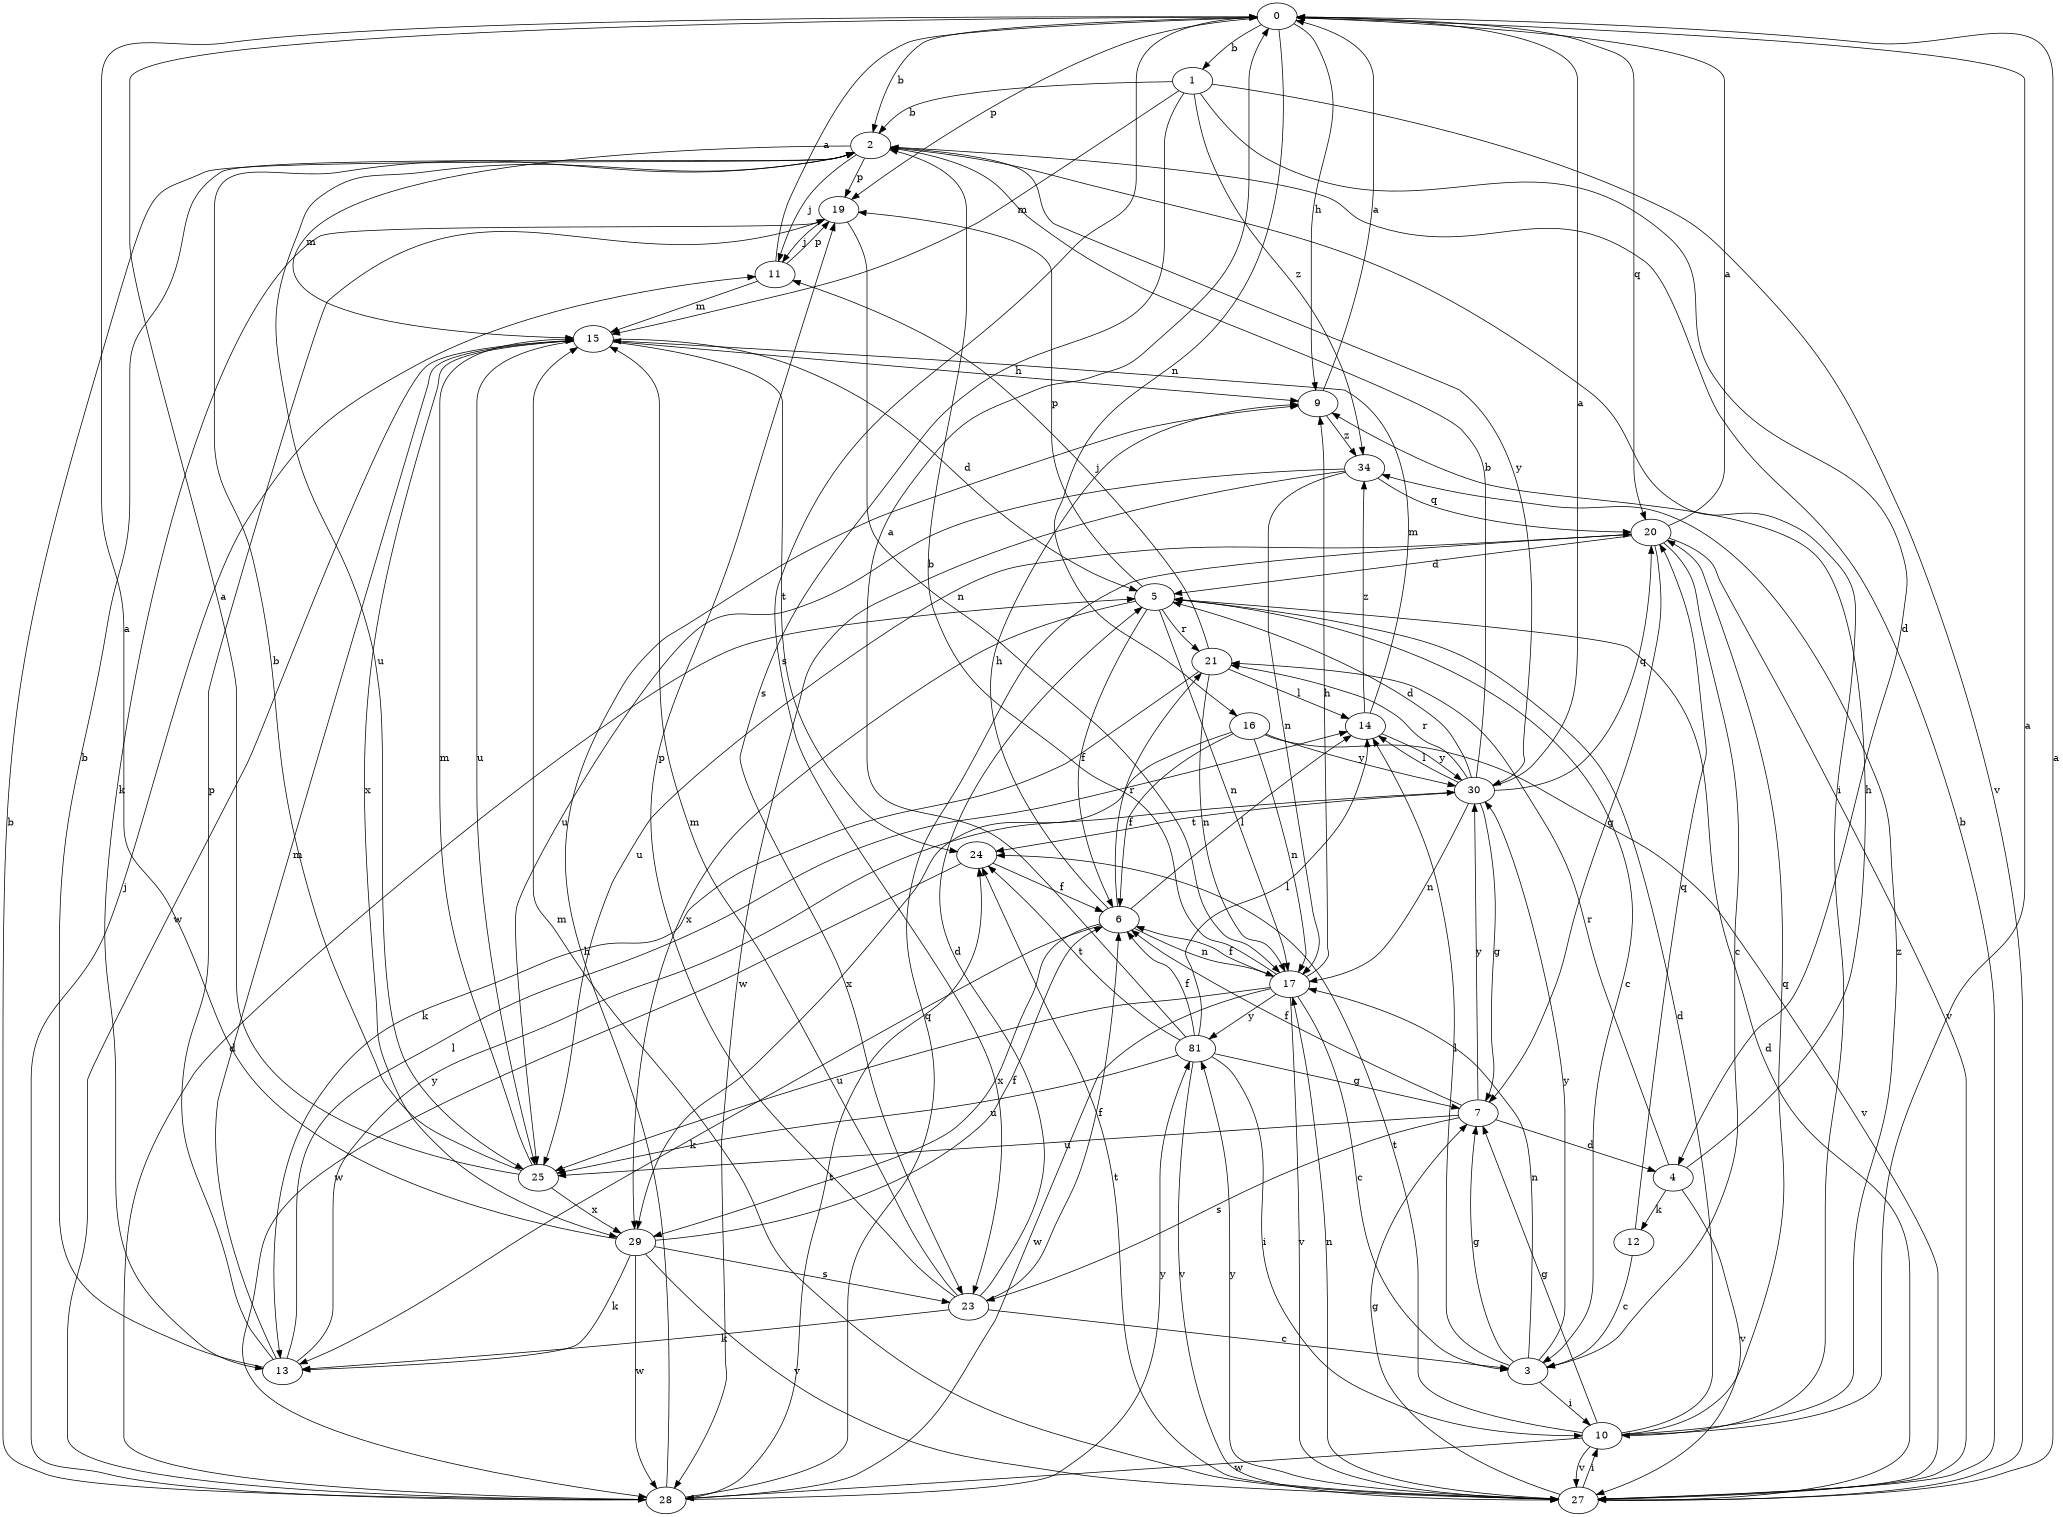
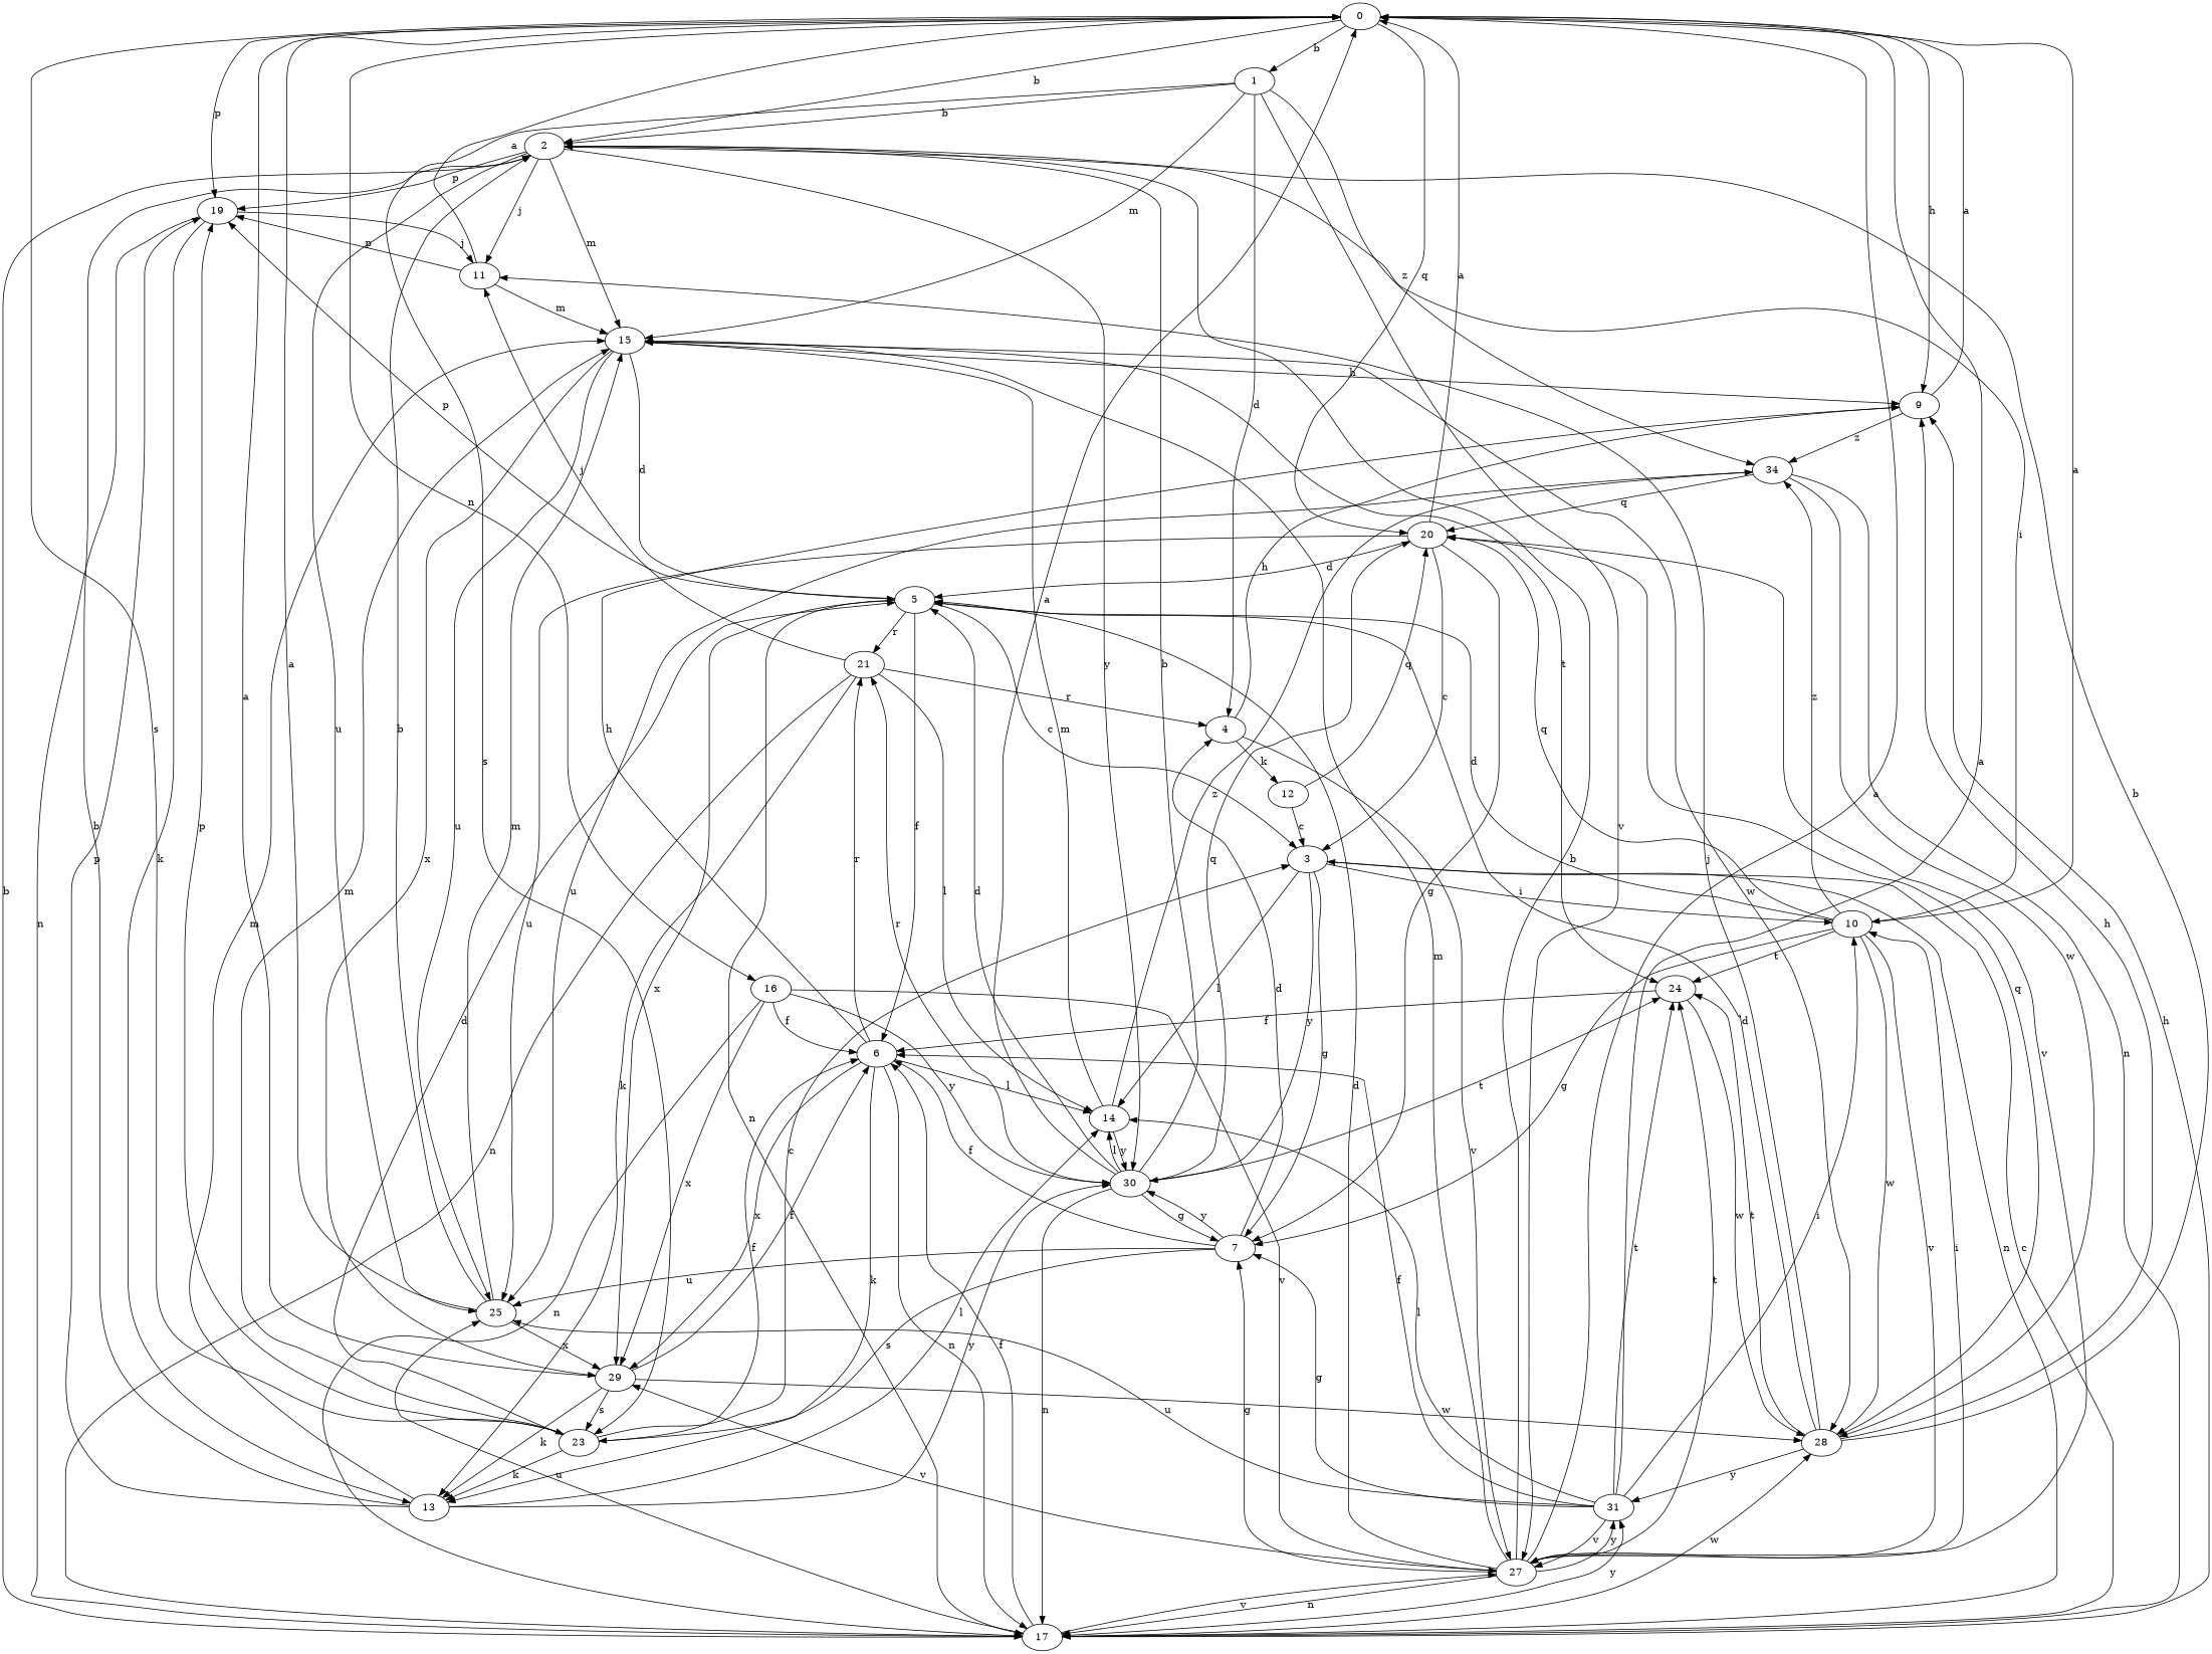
  strict digraph {
    0
    1
    2
    9
    16
    19
    20
    23
    34
    4
    15
    27
    10
    11
    25
    30
    17
    6
    29
    13
    3
    7
    5
    28
    12
    21
    24
-   31 [label=81]
+   31
    14
    0 -> 1 [label=b]
    0 -> 2 [label=b]
    0 -> 9 [label=h]
    0 -> 16 [label=n]
    0 -> 19 [label=p]
    0 -> 20 [label=q]
    0 -> 23 [label=s]
    1 -> 2 [label=b]
    1 -> 23 [label=s]
    1 -> 34 [label=z]
    1 -> 4 [label=d]
    1 -> 15 [label=m]
    1 -> 27 [label=v]
    2 -> 19 [label=p]
    2 -> 15 [label=m]
    2 -> 10 [label=i]
    2 -> 11 [label=j]
    2 -> 25 [label=u]
    2 -> 30 [label=y]
    9 -> 0 [label=a]
    9 -> 34 [label=z]
    16 -> 27 [label=v]
    16 -> 30 [label=y]
    16 -> 17 [label=n]
    16 -> 6 [label=f]
    16 -> 29 [label=x]
    19 -> 11 [label=j]
    19 -> 17 [label=n]
    19 -> 13 [label=k]
    20 -> 0 [label=a]
    20 -> 27 [label=v]
    20 -> 25 [label=u]
    20 -> 3 [label=c]
    20 -> 7 [label=g]
    20 -> 5 [label=d]
    23 -> 19 [label=p]
    23 -> 15 [label=m]
    23 -> 6 [label=f]
    23 -> 13 [label=k]
    23 -> 3 [label=c]
    23 -> 5 [label=d]
    34 -> 20 [label=q]
    34 -> 25 [label=u]
    34 -> 17 [label=n]
    34 -> 28 [label=w]
    4 -> 9 [label=h]
    4 -> 27 [label=v]
    4 -> 12 [label=k]
-   4 -> 21 [label=r]
+   21 -> 4 [label=r]
    15 -> 9 [label=h]
    15 -> 25 [label=u]
    15 -> 29 [label=x]
    15 -> 5 [label=d]
    15 -> 28 [label=w]
    15 -> 24 [label=t]
    27 -> 0 [label=a]
    27 -> 2 [label=b]
    27 -> 15 [label=m]
    27 -> 10 [label=i]
    27 -> 17 [label=n]
    27 -> 7 [label=g]
    27 -> 5 [label=d]
    27 -> 24 [label=t]
    27 -> 31 [label=y]
    10 -> 0 [label=a]
    10 -> 20 [label=q]
    10 -> 34 [label=z]
    10 -> 27 [label=v]
    10 -> 7 [label=g]
    10 -> 5 [label=d]
    10 -> 28 [label=w]
    10 -> 24 [label=t]
    11 -> 0 [label=a]
    11 -> 19 [label=p]
    11 -> 15 [label=m]
    25 -> 0 [label=a]
    25 -> 2 [label=b]
    25 -> 15 [label=m]
    25 -> 29 [label=x]
    30 -> 0 [label=a]
    30 -> 2 [label=b]
    30 -> 20 [label=q]
    30 -> 17 [label=n]
    30 -> 7 [label=g]
    30 -> 5 [label=d]
    30 -> 21 [label=r]
    30 -> 24 [label=t]
    30 -> 14 [label=l]
    17 -> 2 [label=b]
    17 -> 9 [label=h]
    17 -> 27 [label=v]
    17 -> 25 [label=u]
    17 -> 6 [label=f]
    17 -> 3 [label=c]
    17 -> 28 [label=w]
    17 -> 31 [label=y]
    6 -> 9 [label=h]
    6 -> 17 [label=n]
    6 -> 29 [label=x]
    6 -> 13 [label=k]
    6 -> 21 [label=r]
    6 -> 14 [label=l]
    29 -> 0 [label=a]
    29 -> 23 [label=s]
-   29 -> 27 [label=v]
+   27 -> 29 [label=v]
    29 -> 6 [label=f]
    29 -> 13 [label=k]
    29 -> 28 [label=w]
    13 -> 2 [label=b]
    13 -> 19 [label=p]
    13 -> 15 [label=m]
    13 -> 30 [label=y]
    13 -> 14 [label=l]
    3 -> 10 [label=i]
    3 -> 30 [label=y]
    3 -> 17 [label=n]
    3 -> 7 [label=g]
    3 -> 14 [label=l]
    7 -> 23 [label=s]
    7 -> 4 [label=d]
    7 -> 25 [label=u]
    7 -> 30 [label=y]
    7 -> 6 [label=f]
    5 -> 19 [label=p]
    5 -> 17 [label=n]
    5 -> 6 [label=f]
    5 -> 29 [label=x]
    5 -> 3 [label=c]
    5 -> 21 [label=r]
    28 -> 2 [label=b]
    28 -> 9 [label=h]
    28 -> 20 [label=q]
    28 -> 11 [label=j]
    28 -> 5 [label=d]
    28 -> 24 [label=t]
    28 -> 31 [label=y]
    12 -> 20 [label=q]
    12 -> 3 [label=c]
    21 -> 11 [label=j]
    21 -> 17 [label=n]
    21 -> 13 [label=k]
    21 -> 14 [label=l]
    24 -> 6 [label=f]
    24 -> 28 [label=w]
    31 -> 0 [label=a]
    31 -> 27 [label=v]
    31 -> 10 [label=i]
    31 -> 25 [label=u]
    31 -> 6 [label=f]
    31 -> 7 [label=g]
    31 -> 24 [label=t]
    31 -> 14 [label=l]
    14 -> 34 [label=z]
    14 -> 15 [label=m]
    14 -> 30 [label=y]
  }
